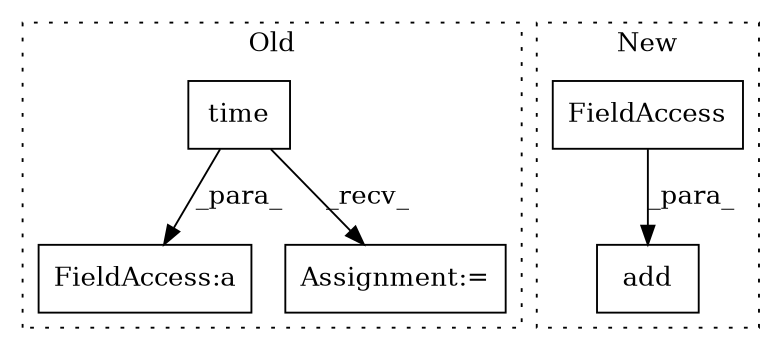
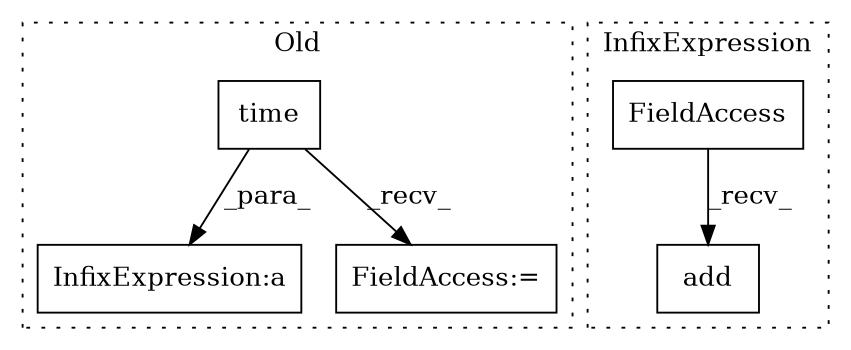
  digraph {
    node [a=32 shape=box]
    n1 [l=6 label=time s=4114]
-   n2 [a=27 l=3 label="FieldAccess:a" s=4497]
-   n3 [a=7 l=4 label="Assignment:=" s=3922]
+   n2 [a=27 l=3 label="InfixExpression:a" s=4497]
+   n3 [a=7 l=4 label="FieldAccess:=" s=3922]
    n4 [l=5 label=add s=4639]
    n5 [a=22 l=20 label=FieldAccess s=4618]
    subgraph cluster_1 {
      label=Old
      style=dotted
      n1
      n2
      n3
    }
    subgraph cluster_2 {
-     label=New
+     label=InfixExpression
      style=dotted
      n4
      n5
    }
    n1 -> n2 [label=_para_]
    n1 -> n3 [label=_recv_]
-   n5 -> n4 [label=_para_]
+   n5 -> n4 [label=_recv_]
  }
